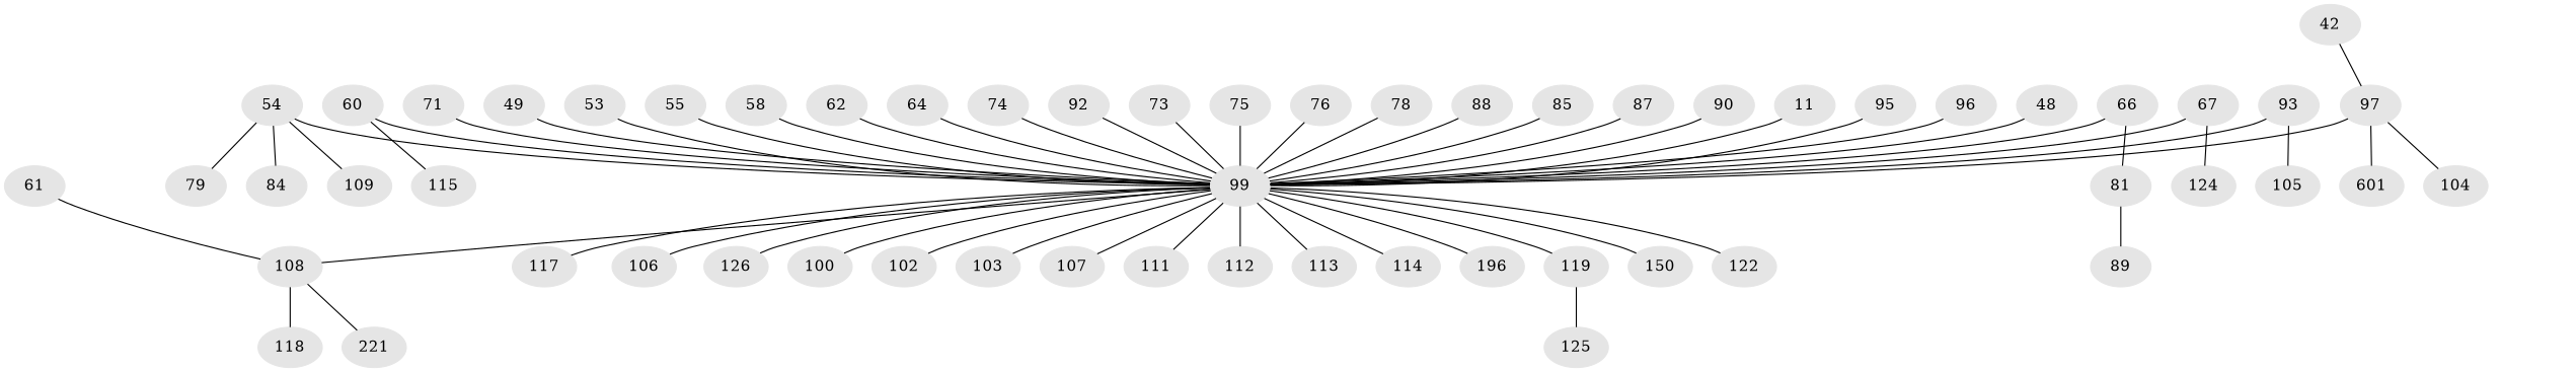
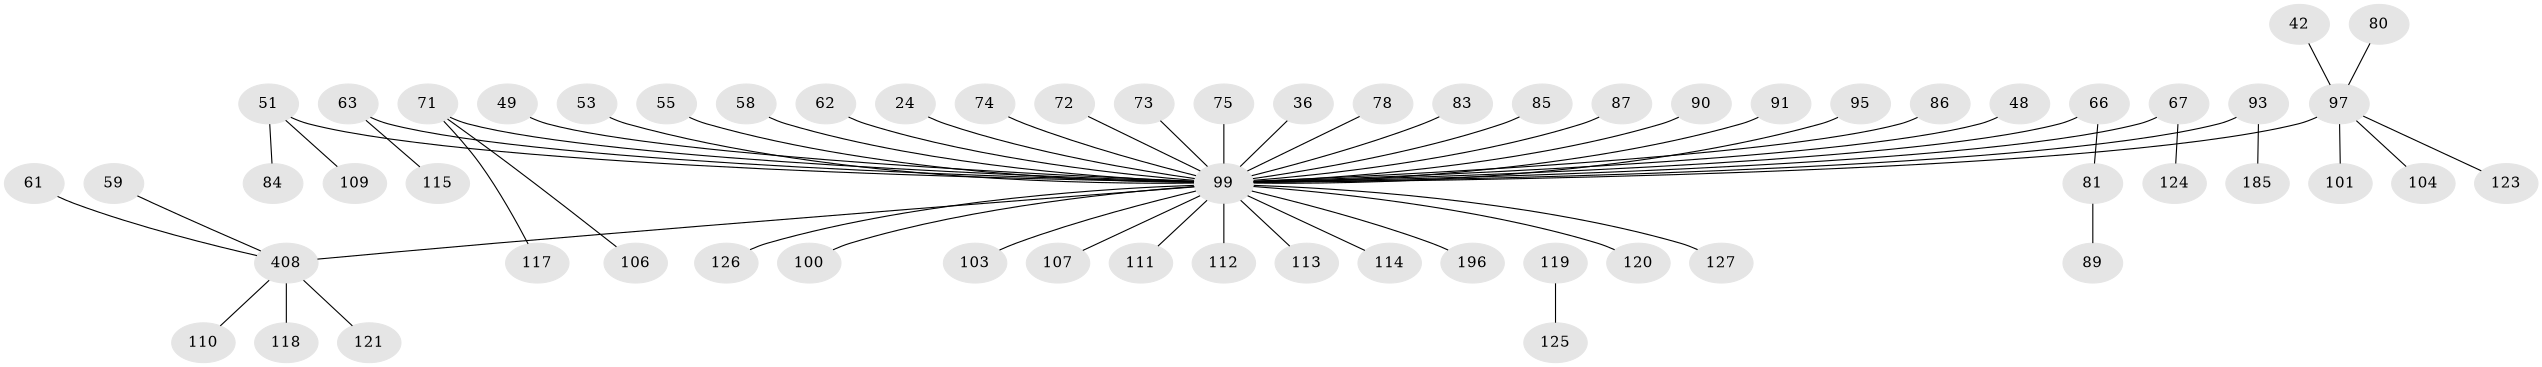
  graph {
    node [color=gray90 style=filled]
    97 [super="+69+74"]
    99 [super="+33+45+92+98"]
-   101 [label=601]
+   101
    104
+   123
    42
-   108 [super="+82+35+94+50"]
+   108 [super="+82+35+94+50" label=408]
    100
-   102
    103
    106
    107
    111
    112
    113
    114
    n17 [label=196]
    117
    119 [super="+18+24+40+43"]
-   120 [label=150]
-   122
+   120
+   122 [label=127]
    126
    48
    49 [super="+13+46"]
-   51 [super="+38" label=54]
-   79
+   51 [super="+38"]
    n27 [label=84]
    109
    53
    55
    58
+   110
    118
-   121 [label=221]
-   60
+   121
+   59
+   60 [label=63]
    115
    61
    62
-   64
+   64 [label=24]
    66 [super="+47"]
    81
    89
    67
    124
    n46 [label=74]
    71
-   72 [label=92]
+   72
    73
    75 [super="+36"]
-   76
+   76 [label=36]
    78
-   83 [label=88]
+   80
+   83
    85
    87
    90
-   91 [label=11]
+   91
    93
-   105
+   105 [label=185]
    95
-   96
+   96 [label=86]
    125
    97 -- 99 [weight=3]
    97 -- 101
    97 -- 104
+   97 -- 123
    99 -- 108 [weight=2]
    99 -- 100
-   99 -- 102
    99 -- 103
-   99 -- 106
+   71 -- 106
    99 -- 107
    99 -- 111
    99 -- 112
    99 -- 113
    99 -- 114
    99 -- n17
-   99 -- 117
-   99 -- 119
+   71 -- 117
    99 -- 120
    99 -- 122
    99 -- 126
    42 -- 97
+   108 -- 110
    108 -- 118
    108 -- 121
    119 -- 125
    48 -- 99
    49 -- 99
    51 -- 99
-   51 -- 79
    51 -- n27
    51 -- 109
    53 -- 99
    55 -- 99
    58 -- 99
+   59 -- 108
    60 -- 99
    60 -- 115
    61 -- 108
    62 -- 99
    64 -- 99
    66 -- 99
    66 -- 81
    81 -- 89
    67 -- 99
    67 -- 124
    n46 -- 99
    71 -- 99
    72 -- 99
    73 -- 99
    75 -- 99
    76 -- 99
    78 -- 99
+   80 -- 97
    83 -- 99
    85 -- 99
    87 -- 99
    90 -- 99
    91 -- 99
    93 -- 99
    93 -- 105
    95 -- 99
    96 -- 99
  }
